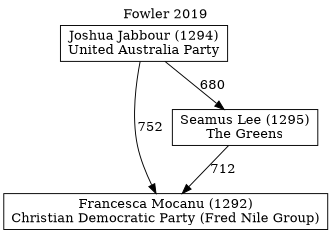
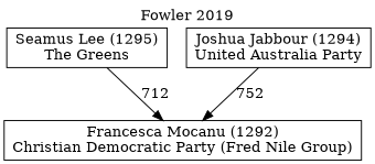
  digraph {
    label="Fowler 2019"
    labelloc=t
    mclimit=10
    node [shape=box]
    n1 [label="Francesca Mocanu (1292)\nChristian Democratic Party (Fred Nile Group)"]
    n2 [label="Seamus Lee (1295)\nThe Greens"]
    n3 [label="Joshua Jabbour (1294)\nUnited Australia Party"]
    n2 -> n1 [label=712]
    n3 -> n1 [label=752]
-   n3 -> n2 [label=680]
  }
